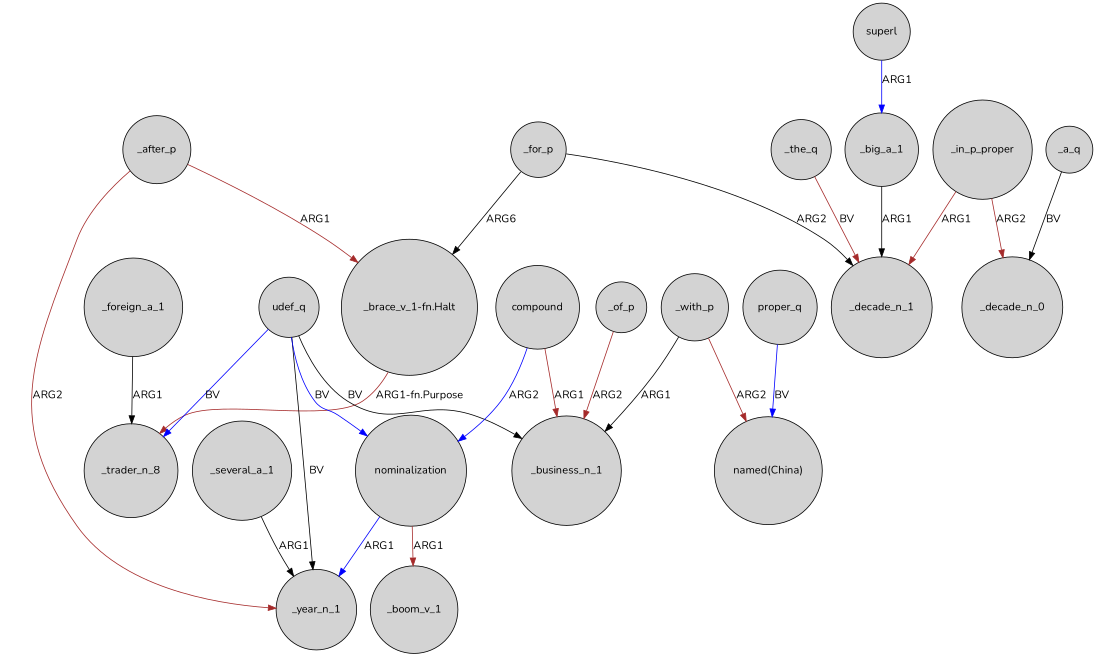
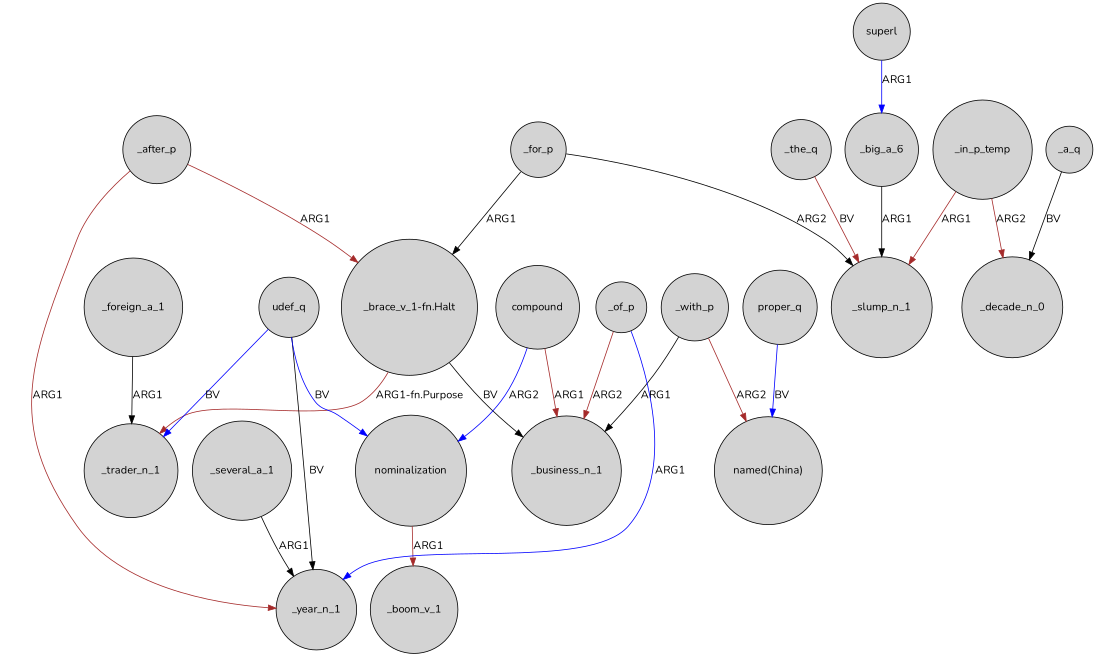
  digraph {
    fontname=Nunito
    node [fontname=Nunito shape=circle style=filled]
    edge [color=brown fontname=Nunito]
    _after_p
    "_brace_v_1-fn.Halt"
    _year_n_1
-   _trader_n_1 [label=_trader_n_8]
+   _trader_n_1
    n5 [label=_decade_n_0]
-   _in_p_temp [label=_in_p_proper]
-   _slump_n_1 [label=_decade_n_1]
+   _in_p_temp
+   _slump_n_1
    _a_q
    udef_q
    nominalization
    _business_n_1
    _boom_v_1
    _for_p
    _with_p
    "named(China)"
    _the_q
    compound
    superl
-   _big_a_1
+   _big_a_1 [label=_big_a_6]
    _of_p
    _foreign_a_1
    _several_a_1
    proper_q
    _after_p -> "_brace_v_1-fn.Halt" [label=ARG1]
-   _after_p -> _year_n_1 [label=ARG2]
+   _after_p -> _year_n_1 [label=ARG1]
    "_brace_v_1-fn.Halt" -> _trader_n_1 [label="ARG1-fn.Purpose"]
    _in_p_temp -> n5 [label=ARG2]
    _in_p_temp -> _slump_n_1 [label=ARG1]
    _a_q -> n5 [color=black label=BV]
    udef_q -> _year_n_1 [color=black label=BV]
    udef_q -> _trader_n_1 [color=blue label=BV]
    udef_q -> nominalization [color=blue label=BV]
-   udef_q -> _business_n_1 [color=black label=BV]
+   "_brace_v_1-fn.Halt" -> _business_n_1 [color=black label=BV]
    nominalization -> _boom_v_1 [label=ARG1]
-   _for_p -> "_brace_v_1-fn.Halt" [color=black label=ARG6]
+   _for_p -> "_brace_v_1-fn.Halt" [color=black label=ARG1]
    _for_p -> _slump_n_1 [color=black label=ARG2]
    _with_p -> _business_n_1 [color=black label=ARG1]
    _with_p -> "named(China)" [label=ARG2]
    _the_q -> _slump_n_1 [label=BV]
    compound -> nominalization [color=blue label=ARG2]
    compound -> _business_n_1 [label=ARG1]
    superl -> _big_a_1 [color=blue label=ARG1]
    _big_a_1 -> _slump_n_1 [color=black label=ARG1]
-   nominalization -> _year_n_1 [color=blue label=ARG1]
+   _of_p -> _year_n_1 [color=blue label=ARG1]
    _of_p -> _business_n_1 [label=ARG2]
    _foreign_a_1 -> _trader_n_1 [color=black label=ARG1]
    _several_a_1 -> _year_n_1 [color=black label=ARG1]
    proper_q -> "named(China)" [color=blue label=BV]
  }
